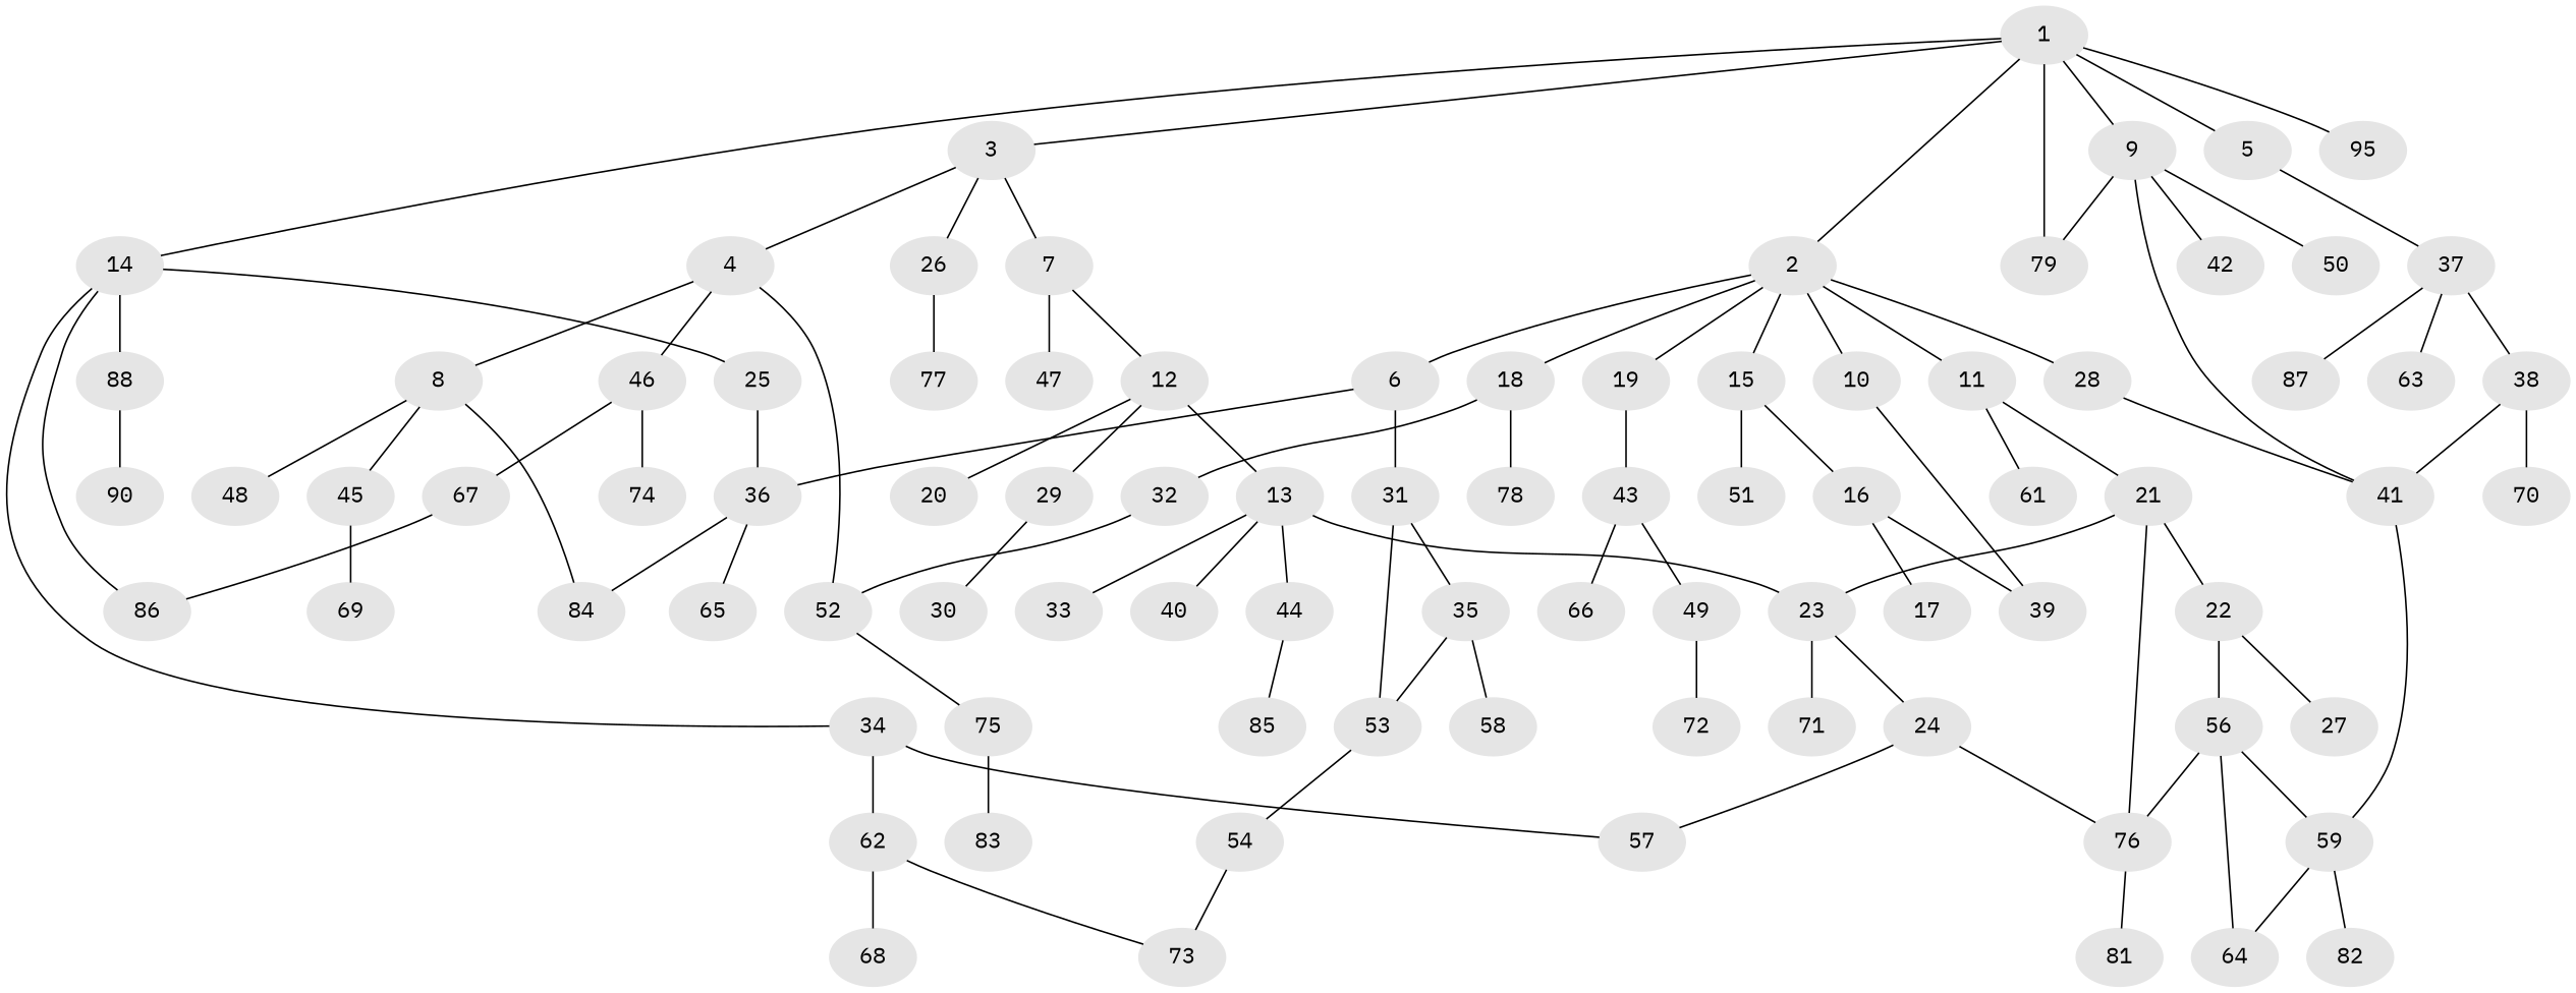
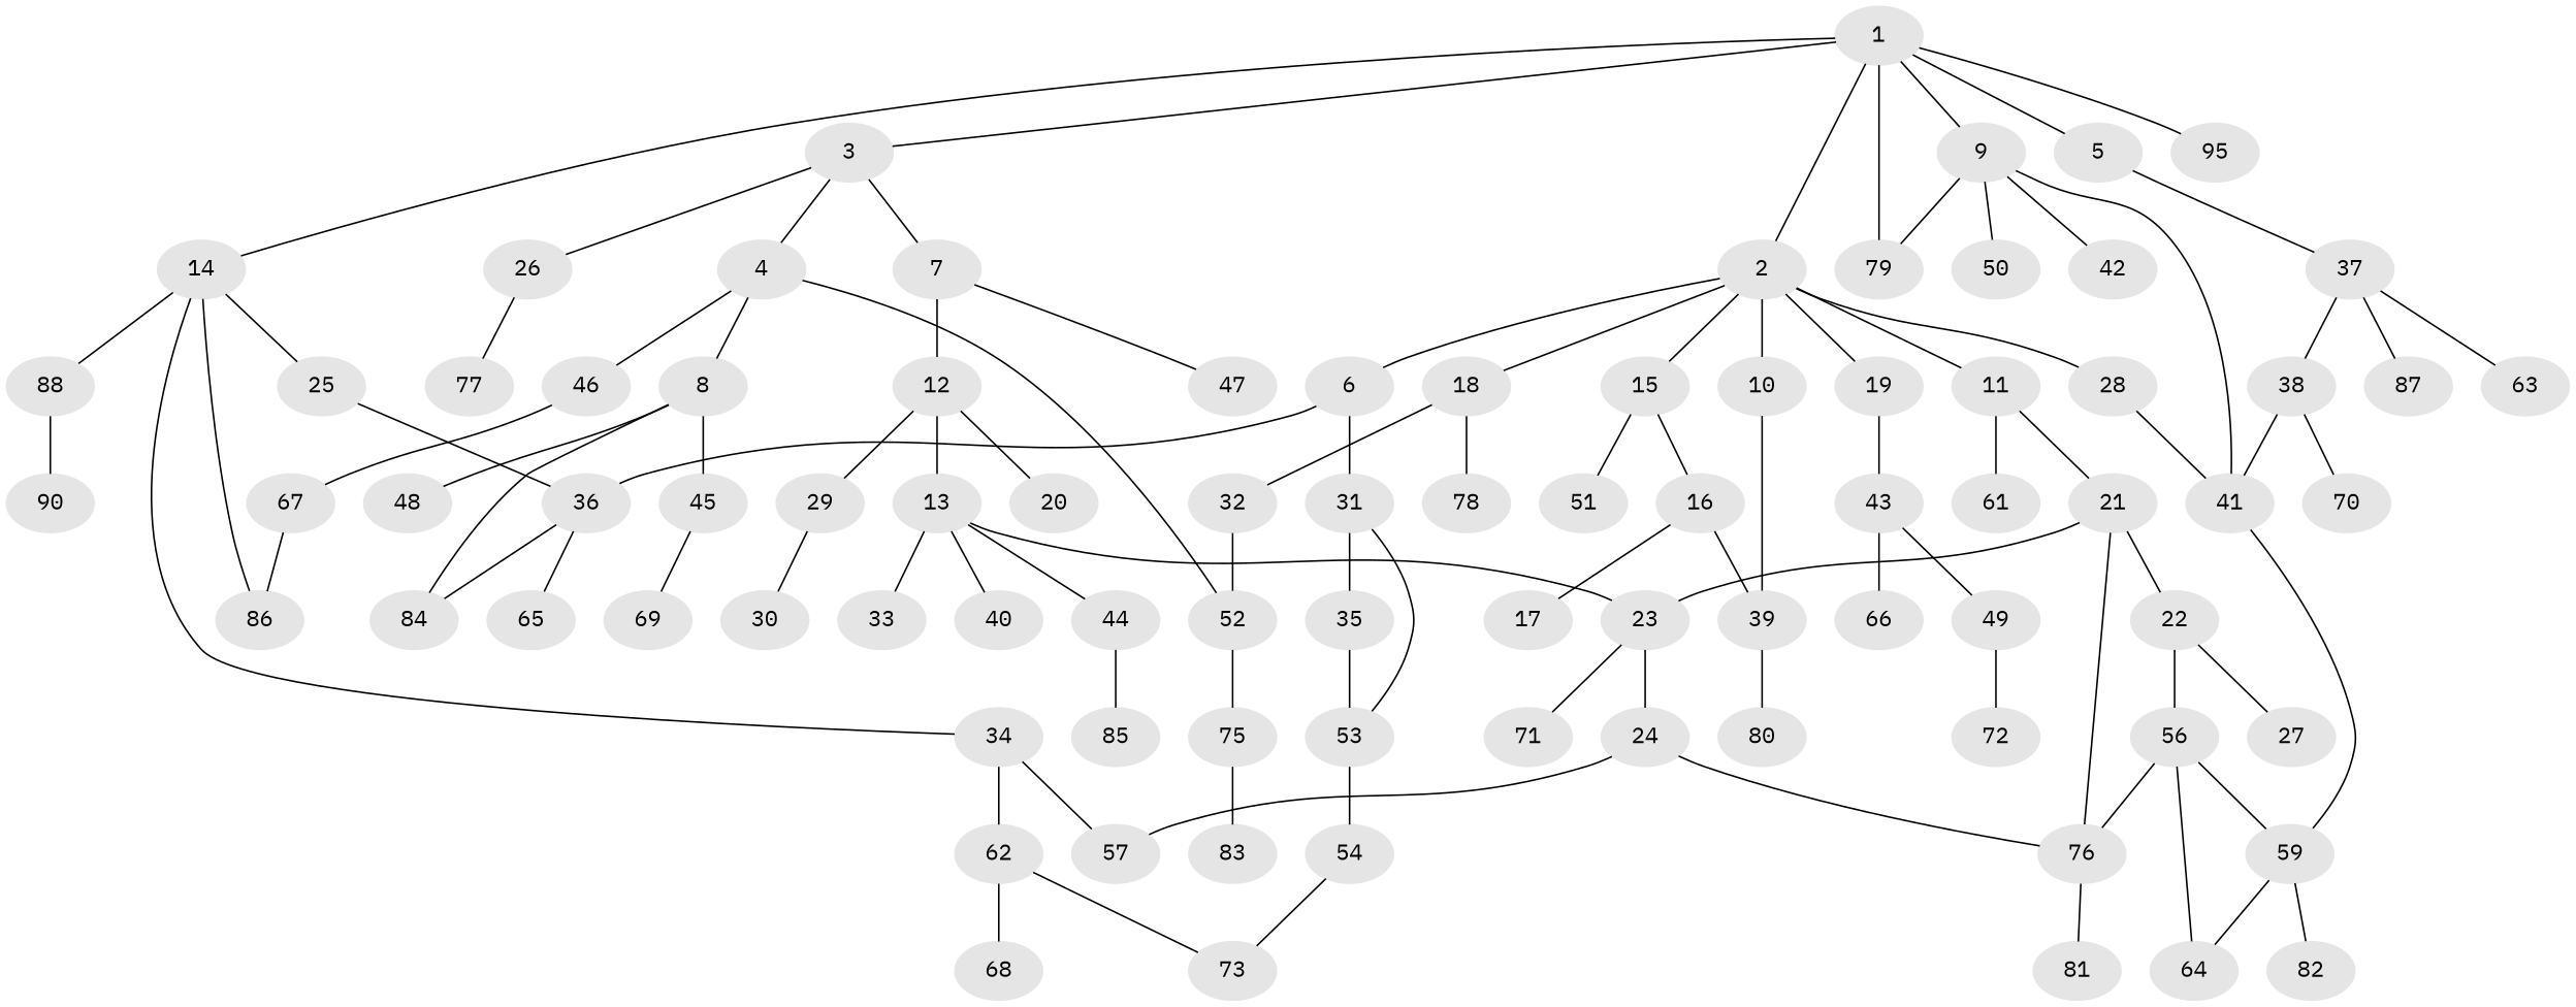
  graph {
    fontname="IBM Plex Mono"
    node [color=gray90 fontname="IBM Plex Mono" style=filled]
    edge [fontname="IBM Plex Mono"]
    1
    2
    3
    5
    9
    14
    n7 [label=95]
    79
    6
    10
    11
    15
    18
    19
    28
    4
    7
    26
    37
    41
    42
    50
    25
    34
    86
    88
    31
    36
    39
    21
    61
    16
    51
    32
    78
    43
    8
    46
    52
    12
    47
    77
    45
    48
    84
    67
-   74
    75
    38
    63
    87
    35
    53
    65
    13
    20
    29
    69
    59
+   80
    23
    22
    76
    33
    40
    44
    30
    24
    71
    85
    57
    62
    90
    17
    49
    66
    27
    56
    81
    64
-   58
    54
    73
    68
    70
    82
    72
    83
    1 -- 2
    1 -- 3
    1 -- 5
    1 -- 9
    1 -- 14
    1 -- n7
    1 -- 79
    2 -- 6
    2 -- 10
    2 -- 11
    2 -- 15
    2 -- 18
    2 -- 19
    2 -- 28
    3 -- 4
    3 -- 7
    3 -- 26
    5 -- 37
    9 -- 79
    9 -- 41
    9 -- 42
    9 -- 50
    14 -- 25
    14 -- 34
    14 -- 86
    14 -- 88
    6 -- 31
    6 -- 36
    10 -- 39
    11 -- 21
    11 -- 61
    15 -- 16
    15 -- 51
    18 -- 32
    18 -- 78
    19 -- 43
    28 -- 41
    4 -- 8
    4 -- 46
    4 -- 52
    7 -- 12
    7 -- 47
    26 -- 77
    37 -- 38
    37 -- 63
    37 -- 87
    41 -- 59
    25 -- 36
    34 -- 57
    34 -- 62
    88 -- 90
    31 -- 35
    31 -- 53
    36 -- 84
    36 -- 65
+   39 -- 80
    21 -- 23
    21 -- 22
    21 -- 76
    16 -- 39
    16 -- 17
    32 -- 52
    43 -- 49
    43 -- 66
    8 -- 45
    8 -- 48
    8 -- 84
    46 -- 67
-   46 -- 74
    52 -- 75
    12 -- 13
    12 -- 20
    12 -- 29
    45 -- 69
    67 -- 86
    75 -- 83
    38 -- 41
    38 -- 70
    35 -- 53
-   35 -- 58
    53 -- 54
    13 -- 23
    13 -- 33
    13 -- 40
    13 -- 44
    29 -- 30
    59 -- 64
    59 -- 82
    23 -- 24
    23 -- 71
    22 -- 27
    22 -- 56
    76 -- 81
    44 -- 85
    24 -- 76
    24 -- 57
    62 -- 73
    62 -- 68
    49 -- 72
    56 -- 59
    56 -- 76
    56 -- 64
    54 -- 73
  }
